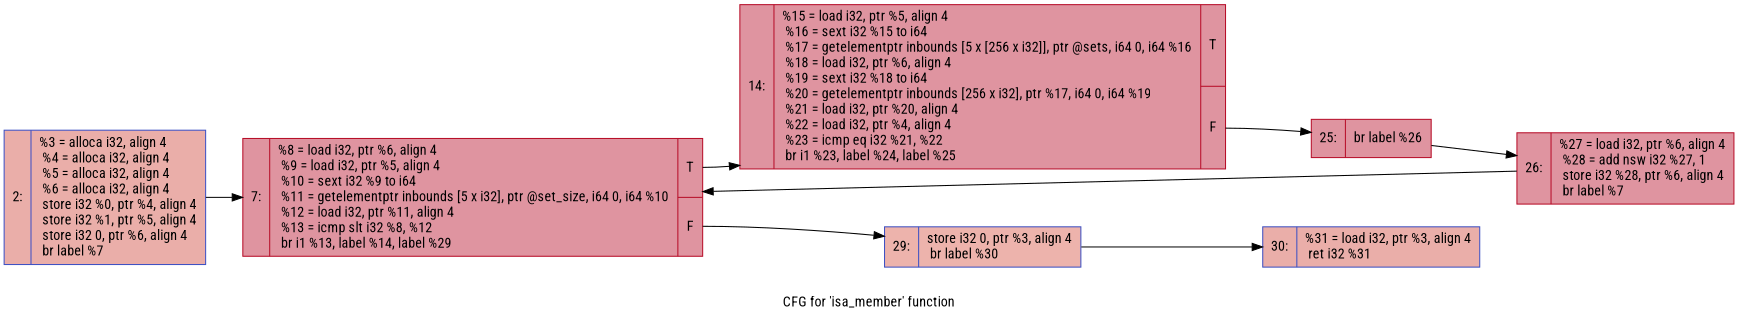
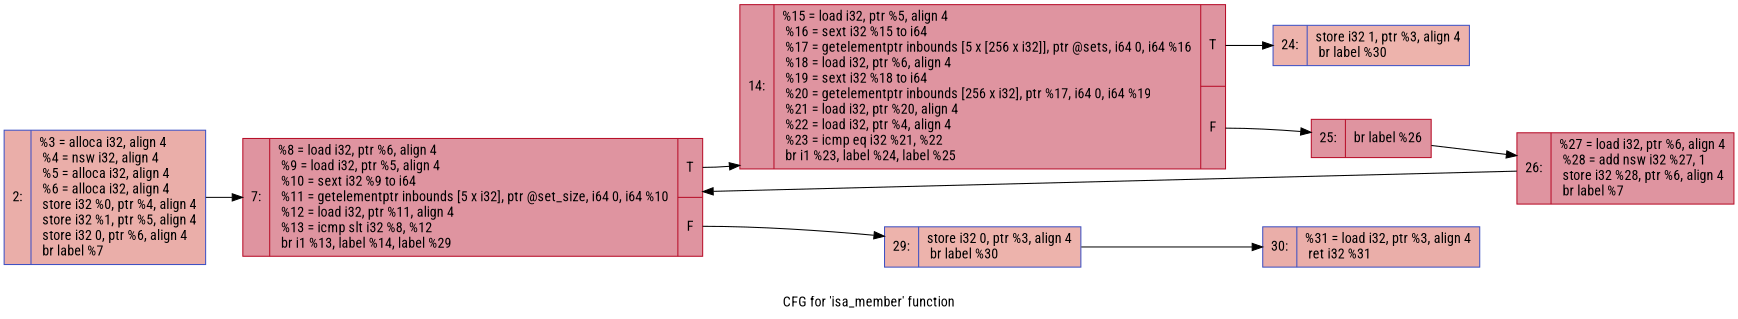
  digraph {
    fontname="Roboto Condensed"
    label="CFG for 'isa_member' function"
    rankdir=LR
    node [color="#3d50c3ff" fillcolor="#b70d2870" fontname="Roboto Condensed" shape=record style=filled]
    edge [fontname="Roboto Condensed"]
-   n1 [fillcolor="#d0473d70" label="{2:\l|  %3 = alloca i32, align 4\l  %4 = alloca i32, align 4\l  %5 = alloca i32, align 4\l  %6 = alloca i32, align 4\l  store i32 %0, ptr %4, align 4\l  store i32 %1, ptr %5, align 4\l  store i32 0, ptr %6, align 4\l  br label %7\l}"]
+   n1 [fillcolor="#d0473d70" label="{2:\l|  %3 = alloca i32, align 4\l  %4 = nsw i32, align 4\l  %5 = alloca i32, align 4\l  %6 = alloca i32, align 4\l  store i32 %0, ptr %4, align 4\l  store i32 %1, ptr %5, align 4\l  store i32 0, ptr %6, align 4\l  br label %7\l}"]
    n2 [color="#b70d28ff" label="{7:\l|  %8 = load i32, ptr %6, align 4\l  %9 = load i32, ptr %5, align 4\l  %10 = sext i32 %9 to i64\l  %11 = getelementptr inbounds [5 x i32], ptr @set_size, i64 0, i64 %10\l  %12 = load i32, ptr %11, align 4\l  %13 = icmp slt i32 %8, %12\l  br i1 %13, label %14, label %29\l|{<s0>T|<s1>F}}"]
    n3 [color="#b70d28ff" label="{14:\l|  %15 = load i32, ptr %5, align 4\l  %16 = sext i32 %15 to i64\l  %17 = getelementptr inbounds [5 x [256 x i32]], ptr @sets, i64 0, i64 %16\l  %18 = load i32, ptr %6, align 4\l  %19 = sext i32 %18 to i64\l  %20 = getelementptr inbounds [256 x i32], ptr %17, i64 0, i64 %19\l  %21 = load i32, ptr %20, align 4\l  %22 = load i32, ptr %4, align 4\l  %23 = icmp eq i32 %21, %22\l  br i1 %23, label %24, label %25\l|{<s0>T|<s1>F}}"]
    n4 [fillcolor="#d6524470" label="{29:\l|  store i32 0, ptr %3, align 4\l  br label %30\l}"]
+   n5 [fillcolor="#d6524470" label="{24:\l|  store i32 1, ptr %3, align 4\l  br label %30\l}"]
    n6 [color="#b70d28ff" label="{25:\l|  br label %26\l}"]
    n7 [fillcolor="#d0473d70" label="{30:\l|  %31 = load i32, ptr %3, align 4\l  ret i32 %31\l}"]
    n8 [color="#b70d28ff" label="{26:\l|  %27 = load i32, ptr %6, align 4\l  %28 = add nsw i32 %27, 1\l  store i32 %28, ptr %6, align 4\l  br label %7\l}"]
    n1 -> n2
    n2 -> n3 [tailport=s0]
    n2 -> n4 [tailport=s1]
+   n3 -> n5 [tailport=s0]
    n3 -> n6 [tailport=s1]
    n4 -> n7
    n6 -> n8
    n8 -> n2
  }
